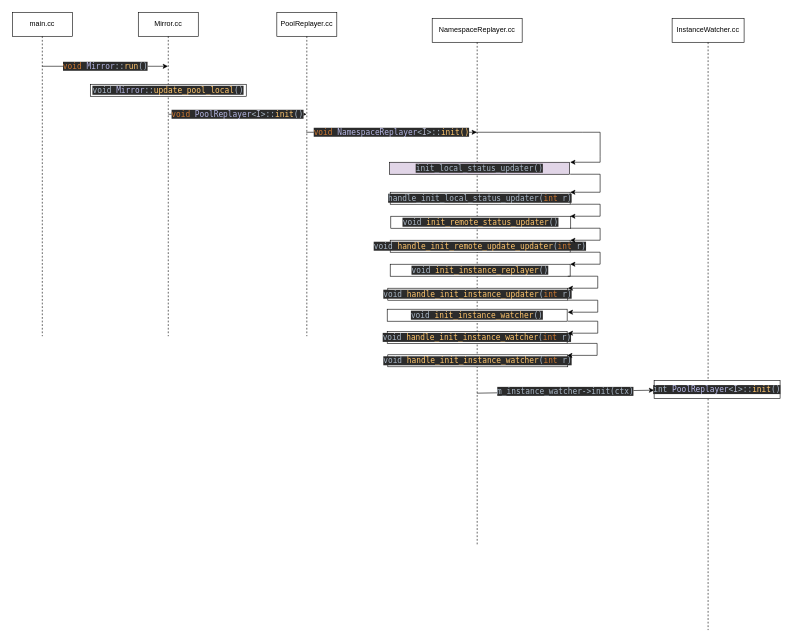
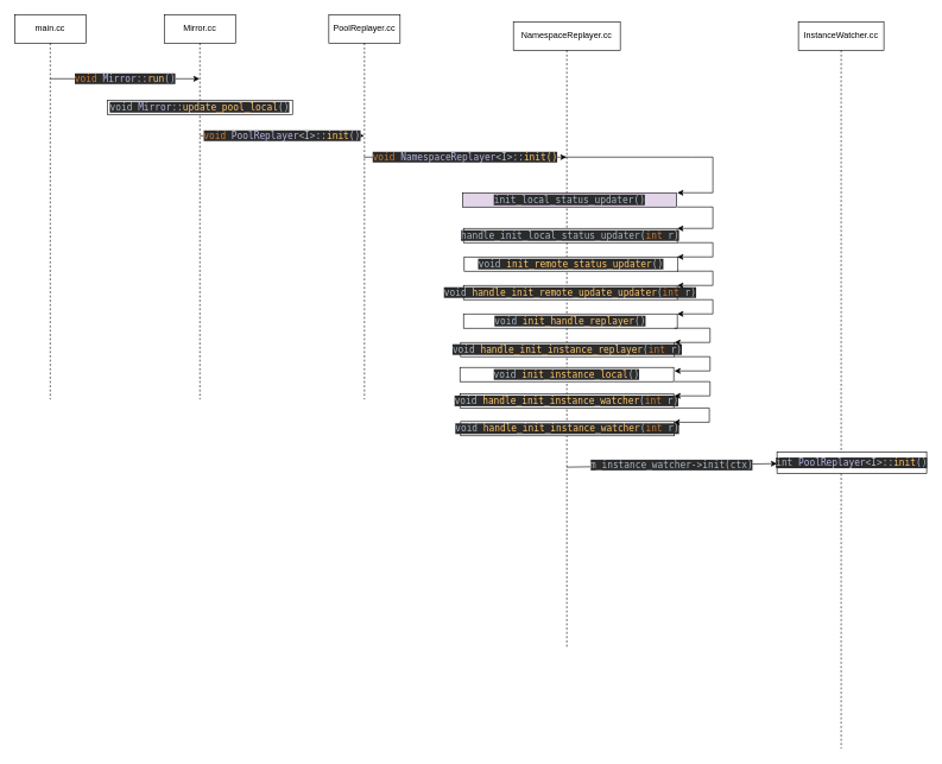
  <mxCell id="0" />
  <mxCell id="1" parent="0" />
  <mxCell id="2" value="main.cc" style="shape=umlLifeline;perimeter=lifelinePerimeter;whiteSpace=wrap;html=1;container=1;dropTarget=0;collapsible=0;recursiveResize=0;outlineConnect=0;portConstraint=eastwest;newEdgeStyle={&quot;edgeStyle&quot;:&quot;elbowEdgeStyle&quot;,&quot;elbow&quot;:&quot;vertical&quot;,&quot;curved&quot;:0,&quot;rounded&quot;:0};" vertex="1" parent="1"><mxGeometry x="20" y="20" width="100" height="540" as="geometry" /></mxCell>
  <mxCell id="3" value="Mirror.cc" style="shape=umlLifeline;perimeter=lifelinePerimeter;whiteSpace=wrap;html=1;container=1;dropTarget=0;collapsible=0;recursiveResize=0;outlineConnect=0;portConstraint=eastwest;newEdgeStyle={&quot;edgeStyle&quot;:&quot;elbowEdgeStyle&quot;,&quot;elbow&quot;:&quot;vertical&quot;,&quot;curved&quot;:0,&quot;rounded&quot;:0};" vertex="1" parent="1"><mxGeometry x="230" y="20" width="100" height="540" as="geometry" /></mxCell>
  <mxCell id="4" value="&lt;pre style=&quot;background-color:#2b2b2b;color:#a9b7c6;font-family:'JetBrains Mono',monospace;font-size:9.8pt;&quot;&gt;&lt;span style=&quot;color:#cc7832;&quot;&gt;void &lt;/span&gt;&lt;span style=&quot;color:#b5b6e3;&quot;&gt;Mirror&lt;/span&gt;::&lt;span style=&quot;color:#ffc66d;&quot;&gt;run&lt;/span&gt;()&lt;/pre&gt;" style="endArrow=classic;html=1;rounded=0;" edge="1" parent="1" target="3"><mxGeometry width="50" height="50" relative="1" as="geometry"><mxPoint x="70" y="110" as="sourcePoint" /><mxPoint x="120" y="60" as="targetPoint" /></mxGeometry></mxCell>
  <mxCell id="5" value="&lt;pre style=&quot;background-color:#2b2b2b;color:#a9b7c6;font-family:'JetBrains Mono',monospace;font-size:9.8pt;&quot;&gt;void &lt;span style=&quot;color:#b5b6e3;&quot;&gt;Mirror&lt;/span&gt;::&lt;span style=&quot;color:#ffc66d;&quot;&gt;update_pool_local&lt;/span&gt;()&lt;/pre&gt;" style="rounded=0;whiteSpace=wrap;html=1;" vertex="1" parent="1"><mxGeometry x="150" y="140" width="260" height="20" as="geometry" /></mxCell>
  <mxCell id="6" value="PoolReplayer.cc" style="shape=umlLifeline;perimeter=lifelinePerimeter;whiteSpace=wrap;html=1;container=1;dropTarget=0;collapsible=0;recursiveResize=0;outlineConnect=0;portConstraint=eastwest;newEdgeStyle={&quot;edgeStyle&quot;:&quot;elbowEdgeStyle&quot;,&quot;elbow&quot;:&quot;vertical&quot;,&quot;curved&quot;:0,&quot;rounded&quot;:0};" vertex="1" parent="1"><mxGeometry x="461" y="20" width="100" height="540" as="geometry" /></mxCell>
  <mxCell id="7" value="&lt;pre style=&quot;background-color:#2b2b2b;color:#a9b7c6;font-family:'JetBrains Mono',monospace;font-size:9.8pt;&quot;&gt;&lt;span style=&quot;color:#cc7832;&quot;&gt;void &lt;/span&gt;&lt;span style=&quot;color:#b5b6e3;&quot;&gt;PoolReplayer&lt;/span&gt;&amp;lt;&lt;span style=&quot;color:#b9bcd1;&quot;&gt;I&lt;/span&gt;&amp;gt;::&lt;span style=&quot;color:#ffc66d;&quot;&gt;init&lt;/span&gt;()&lt;/pre&gt;" style="endArrow=classic;html=1;rounded=0;" edge="1" parent="1" target="6"><mxGeometry width="50" height="50" relative="1" as="geometry"><mxPoint x="280" y="190" as="sourcePoint" /><mxPoint x="330" y="140" as="targetPoint" /></mxGeometry></mxCell>
  <mxCell id="8" value="NamespaceReplayer.cc" style="shape=umlLifeline;perimeter=lifelinePerimeter;whiteSpace=wrap;html=1;container=1;dropTarget=0;collapsible=0;recursiveResize=0;outlineConnect=0;portConstraint=eastwest;newEdgeStyle={&quot;edgeStyle&quot;:&quot;elbowEdgeStyle&quot;,&quot;elbow&quot;:&quot;vertical&quot;,&quot;curved&quot;:0,&quot;rounded&quot;:0};" vertex="1" parent="1"><mxGeometry x="720" y="30" width="150" height="880" as="geometry" /></mxCell>
  <mxCell id="9" value="&lt;pre style=&quot;background-color:#2b2b2b;color:#a9b7c6;font-family:'JetBrains Mono',monospace;font-size:9.8pt;&quot;&gt;&lt;pre style=&quot;font-family: &amp;quot;JetBrains Mono&amp;quot;, monospace; font-size: 9.8pt;&quot;&gt;init_local_status_updater()&lt;/pre&gt;&lt;/pre&gt;" style="rounded=0;whiteSpace=wrap;html=1;fillColor=#e1d5e7;" vertex="1" parent="1"><mxGeometry x="649" y="270" width="300" height="20" as="geometry" /></mxCell>
  <mxCell id="10" value="&lt;pre style=&quot;background-color:#2b2b2b;color:#a9b7c6;font-family:'JetBrains Mono',monospace;font-size:9.8pt;&quot;&gt;&lt;span style=&quot;color:#cc7832;&quot;&gt;void &lt;/span&gt;&lt;span style=&quot;color:#b5b6e3;&quot;&gt;NamespaceReplayer&lt;/span&gt;&amp;lt;&lt;span style=&quot;color:#b9bcd1;&quot;&gt;I&lt;/span&gt;&amp;gt;::&lt;span style=&quot;color:#ffc66d;&quot;&gt;init()&lt;/span&gt;&lt;/pre&gt;" style="endArrow=classic;html=1;rounded=0;" edge="1" parent="1" target="8"><mxGeometry width="50" height="50" relative="1" as="geometry"><mxPoint x="510" y="220" as="sourcePoint" /><mxPoint x="560" y="170" as="targetPoint" /></mxGeometry></mxCell>
  <mxCell id="11" value="" style="endArrow=classic;html=1;rounded=0;" edge="1" parent="1"><mxGeometry width="50" height="50" relative="1" as="geometry"><mxPoint x="790" y="220" as="sourcePoint" /><mxPoint x="950" y="270" as="targetPoint" /><Array as="points"><mxPoint x="970" y="220" /><mxPoint x="1000" y="220" /><mxPoint x="1000" y="260" /><mxPoint x="1000" y="270" /></Array></mxGeometry></mxCell>
  <mxCell id="12" value="&lt;pre style=&quot;background-color:#2b2b2b;color:#a9b7c6;font-family:'JetBrains Mono',monospace;font-size:9.8pt;&quot;&gt;&lt;pre style=&quot;font-family: &amp;quot;JetBrains Mono&amp;quot;, monospace; font-size: 9.8pt;&quot;&gt;handle_init_local_status_updater(&lt;span style=&quot;color:#cc7832;&quot;&gt;int &lt;/span&gt;r)&lt;/pre&gt;&lt;/pre&gt;" style="rounded=0;whiteSpace=wrap;html=1;" vertex="1" parent="1"><mxGeometry x="650" y="320" width="300" height="20" as="geometry" /></mxCell>
  <mxCell id="13" value="&lt;pre style=&quot;background-color:#2b2b2b;color:#a9b7c6;font-family:'JetBrains Mono',monospace;font-size:9.8pt;&quot;&gt;&lt;pre style=&quot;font-family: &amp;quot;JetBrains Mono&amp;quot;, monospace; font-size: 9.8pt;&quot;&gt;void &lt;span style=&quot;color:#ffc66d;&quot;&gt;init_remote_status_updater&lt;/span&gt;()&lt;/pre&gt;&lt;/pre&gt;" style="rounded=0;whiteSpace=wrap;html=1;" vertex="1" parent="1"><mxGeometry x="651" y="360" width="300" height="20" as="geometry" /></mxCell>
  <mxCell id="14" value="&lt;pre style=&quot;background-color:#2b2b2b;color:#a9b7c6;font-family:'JetBrains Mono',monospace;font-size:9.8pt;&quot;&gt;&lt;pre style=&quot;font-family: &amp;quot;JetBrains Mono&amp;quot;, monospace; font-size: 9.8pt;&quot;&gt;void &lt;span style=&quot;color:#ffc66d;&quot;&gt;handle_init_remote_update_updater&lt;/span&gt;(&lt;span style=&quot;color:#cc7832;&quot;&gt;int &lt;/span&gt;r)&lt;/pre&gt;&lt;/pre&gt;" style="rounded=0;whiteSpace=wrap;html=1;" vertex="1" parent="1"><mxGeometry x="650" y="400" width="300" height="20" as="geometry" /></mxCell>
- <mxCell id="15" value="&lt;pre style=&quot;background-color:#2b2b2b;color:#a9b7c6;font-family:'JetBrains Mono',monospace;font-size:9.8pt;&quot;&gt;&lt;pre style=&quot;font-family: &amp;quot;JetBrains Mono&amp;quot;, monospace; font-size: 9.8pt;&quot;&gt;void &lt;span style=&quot;color:#ffc66d;&quot;&gt;init_instance_replayer&lt;/span&gt;()&lt;/pre&gt;&lt;/pre&gt;" style="rounded=0;whiteSpace=wrap;html=1;" vertex="1" parent="1"><mxGeometry x="650" y="440" width="300" height="20" as="geometry" /></mxCell>
- <mxCell id="16" value="&lt;pre style=&quot;background-color:#2b2b2b;color:#a9b7c6;font-family:'JetBrains Mono',monospace;font-size:9.8pt;&quot;&gt;&lt;pre style=&quot;font-family: &amp;quot;JetBrains Mono&amp;quot;, monospace; font-size: 9.8pt;&quot;&gt;void &lt;span style=&quot;color:#ffc66d;&quot;&gt;handle_init_instance_updater&lt;/span&gt;(&lt;span style=&quot;color:#cc7832;&quot;&gt;int &lt;/span&gt;r)&lt;/pre&gt;&lt;/pre&gt;" style="rounded=0;whiteSpace=wrap;html=1;" vertex="1" parent="1"><mxGeometry x="646" y="480" width="300" height="20" as="geometry" /></mxCell>
- <mxCell id="17" value="&lt;pre style=&quot;background-color:#2b2b2b;color:#a9b7c6;font-family:'JetBrains Mono',monospace;font-size:9.8pt;&quot;&gt;&lt;pre style=&quot;font-family: &amp;quot;JetBrains Mono&amp;quot;, monospace; font-size: 9.8pt;&quot;&gt;void &lt;span style=&quot;color:#ffc66d;&quot;&gt;init_instance_watcher&lt;/span&gt;()&lt;/pre&gt;&lt;/pre&gt;" style="rounded=0;whiteSpace=wrap;html=1;" vertex="1" parent="1"><mxGeometry x="645" y="515" width="300" height="20" as="geometry" /></mxCell>
+ <mxCell id="15" value="&lt;pre style=&quot;background-color:#2b2b2b;color:#a9b7c6;font-family:'JetBrains Mono',monospace;font-size:9.8pt;&quot;&gt;&lt;pre style=&quot;font-family: &amp;quot;JetBrains Mono&amp;quot;, monospace; font-size: 9.8pt;&quot;&gt;void &lt;span style=&quot;color:#ffc66d;&quot;&gt;init_handle_replayer&lt;/span&gt;()&lt;/pre&gt;&lt;/pre&gt;" style="rounded=0;whiteSpace=wrap;html=1;" vertex="1" parent="1"><mxGeometry x="650" y="440" width="300" height="20" as="geometry" /></mxCell>
+ <mxCell id="16" value="&lt;pre style=&quot;background-color:#2b2b2b;color:#a9b7c6;font-family:'JetBrains Mono',monospace;font-size:9.8pt;&quot;&gt;&lt;pre style=&quot;font-family: &amp;quot;JetBrains Mono&amp;quot;, monospace; font-size: 9.8pt;&quot;&gt;void &lt;span style=&quot;color:#ffc66d;&quot;&gt;handle_init_instance_replayer&lt;/span&gt;(&lt;span style=&quot;color:#cc7832;&quot;&gt;int &lt;/span&gt;r)&lt;/pre&gt;&lt;/pre&gt;" style="rounded=0;whiteSpace=wrap;html=1;" vertex="1" parent="1"><mxGeometry x="646" y="480" width="300" height="20" as="geometry" /></mxCell>
+ <mxCell id="17" value="&lt;pre style=&quot;background-color:#2b2b2b;color:#a9b7c6;font-family:'JetBrains Mono',monospace;font-size:9.8pt;&quot;&gt;&lt;pre style=&quot;font-family: &amp;quot;JetBrains Mono&amp;quot;, monospace; font-size: 9.8pt;&quot;&gt;void &lt;span style=&quot;color:#ffc66d;&quot;&gt;init_instance_local&lt;/span&gt;()&lt;/pre&gt;&lt;/pre&gt;" style="rounded=0;whiteSpace=wrap;html=1;" vertex="1" parent="1"><mxGeometry x="645" y="515" width="300" height="20" as="geometry" /></mxCell>
  <mxCell id="18" value="&lt;pre style=&quot;background-color:#2b2b2b;color:#a9b7c6;font-family:'JetBrains Mono',monospace;font-size:9.8pt;&quot;&gt;&lt;pre style=&quot;font-family: &amp;quot;JetBrains Mono&amp;quot;, monospace; font-size: 9.8pt;&quot;&gt;void &lt;span style=&quot;color:#ffc66d;&quot;&gt;handle_init_instance_watcher&lt;/span&gt;(&lt;span style=&quot;color:#cc7832;&quot;&gt;int &lt;/span&gt;r)&lt;/pre&gt;&lt;/pre&gt;" style="rounded=0;whiteSpace=wrap;html=1;" vertex="1" parent="1"><mxGeometry x="645" y="552" width="300" height="20" as="geometry" /></mxCell>
  <mxCell id="19" value="&lt;pre style=&quot;background-color:#2b2b2b;color:#a9b7c6;font-family:'JetBrains Mono',monospace;font-size:9.8pt;&quot;&gt;&lt;pre style=&quot;font-family: &amp;quot;JetBrains Mono&amp;quot;, monospace; font-size: 9.8pt;&quot;&gt;void &lt;span style=&quot;color:#ffc66d;&quot;&gt;handle_init_instance_watcher&lt;/span&gt;(&lt;span style=&quot;color:#cc7832;&quot;&gt;int &lt;/span&gt;r)&lt;/pre&gt;&lt;/pre&gt;" style="rounded=0;whiteSpace=wrap;html=1;" vertex="1" parent="1"><mxGeometry x="646" y="591" width="300" height="20" as="geometry" /></mxCell>
  <mxCell id="20" value="InstanceWatcher.cc" style="shape=umlLifeline;perimeter=lifelinePerimeter;whiteSpace=wrap;html=1;container=1;dropTarget=0;collapsible=0;recursiveResize=0;outlineConnect=0;portConstraint=eastwest;newEdgeStyle={&quot;edgeStyle&quot;:&quot;elbowEdgeStyle&quot;,&quot;elbow&quot;:&quot;vertical&quot;,&quot;curved&quot;:0,&quot;rounded&quot;:0};" vertex="1" parent="1"><mxGeometry x="1120" y="30" width="120" height="1020" as="geometry" /></mxCell>
  <mxCell id="21" value="&lt;pre style=&quot;background-color:#2b2b2b;color:#a9b7c6;font-family:'JetBrains Mono',monospace;font-size:9.8pt;&quot;&gt;m_instance_watcher-&amp;gt;init(ctx)&lt;/pre&gt;" style="endArrow=classic;html=1;rounded=0;" edge="1" parent="1"><mxGeometry width="50" height="50" relative="1" as="geometry"><mxPoint x="794.5" y="655" as="sourcePoint" /><mxPoint x="1090" y="650" as="targetPoint" /></mxGeometry></mxCell>
  <mxCell id="22" value="&lt;pre style=&quot;background-color:#2b2b2b;color:#a9b7c6;font-family:'JetBrains Mono',monospace;font-size:9.8pt;&quot;&gt;int &lt;span style=&quot;color:#b5b6e3;&quot;&gt;PoolReplayer&lt;/span&gt;&amp;lt;&lt;span style=&quot;color:#b9bcd1;&quot;&gt;I&lt;/span&gt;&amp;gt;::&lt;span style=&quot;color:#ffc66d;&quot;&gt;init&lt;/span&gt;()&lt;/pre&gt;" style="rounded=0;whiteSpace=wrap;html=1;" vertex="1" parent="1"><mxGeometry x="1090" y="634" width="210" height="30" as="geometry" /></mxCell>
  <mxCell id="23" value="" style="endArrow=classic;html=1;rounded=0;" edge="1" parent="1"><mxGeometry width="50" height="50" relative="1" as="geometry"><mxPoint x="950" y="290" as="sourcePoint" /><mxPoint x="950" y="320" as="targetPoint" /><Array as="points"><mxPoint x="1000" y="290" /><mxPoint x="1000" y="320" /></Array></mxGeometry></mxCell>
  <mxCell id="24" value="" style="endArrow=classic;html=1;rounded=0;" edge="1" parent="1"><mxGeometry width="50" height="50" relative="1" as="geometry"><mxPoint x="950" y="340" as="sourcePoint" /><mxPoint x="950" y="360" as="targetPoint" /><Array as="points"><mxPoint x="1000" y="340" /><mxPoint x="1000" y="360" /></Array></mxGeometry></mxCell>
  <mxCell id="25" value="" style="endArrow=classic;html=1;rounded=0;" edge="1" parent="1"><mxGeometry width="50" height="50" relative="1" as="geometry"><mxPoint x="950" y="380" as="sourcePoint" /><mxPoint x="950" y="400" as="targetPoint" /><Array as="points"><mxPoint x="1000" y="380" /><mxPoint x="1000" y="400" /></Array></mxGeometry></mxCell>
  <mxCell id="26" value="" style="endArrow=classic;html=1;rounded=0;" edge="1" parent="1"><mxGeometry width="50" height="50" relative="1" as="geometry"><mxPoint x="950" y="420" as="sourcePoint" /><mxPoint x="950" y="440" as="targetPoint" /><Array as="points"><mxPoint x="1000" y="420" /><mxPoint x="1000" y="440" /></Array></mxGeometry></mxCell>
  <mxCell id="27" value="" style="endArrow=classic;html=1;rounded=0;" edge="1" parent="1"><mxGeometry width="50" height="50" relative="1" as="geometry"><mxPoint x="946" y="460" as="sourcePoint" /><mxPoint x="946" y="480" as="targetPoint" /><Array as="points"><mxPoint x="996" y="460" /><mxPoint x="996" y="480" /></Array></mxGeometry></mxCell>
  <mxCell id="28" value="" style="endArrow=classic;html=1;rounded=0;" edge="1" parent="1"><mxGeometry width="50" height="50" relative="1" as="geometry"><mxPoint x="946" y="500" as="sourcePoint" /><mxPoint x="946" y="520" as="targetPoint" /><Array as="points"><mxPoint x="996" y="500" /><mxPoint x="996" y="520" /></Array></mxGeometry></mxCell>
  <mxCell id="29" value="" style="endArrow=classic;html=1;rounded=0;" edge="1" parent="1"><mxGeometry width="50" height="50" relative="1" as="geometry"><mxPoint x="946" y="535" as="sourcePoint" /><mxPoint x="946" y="555" as="targetPoint" /><Array as="points"><mxPoint x="996" y="535" /><mxPoint x="996" y="555" /></Array></mxGeometry></mxCell>
  <mxCell id="30" value="" style="endArrow=classic;html=1;rounded=0;" edge="1" parent="1"><mxGeometry width="50" height="50" relative="1" as="geometry"><mxPoint x="945" y="572" as="sourcePoint" /><mxPoint x="945" y="592" as="targetPoint" /><Array as="points"><mxPoint x="995" y="572" /><mxPoint x="995" y="592" /></Array></mxGeometry></mxCell>
